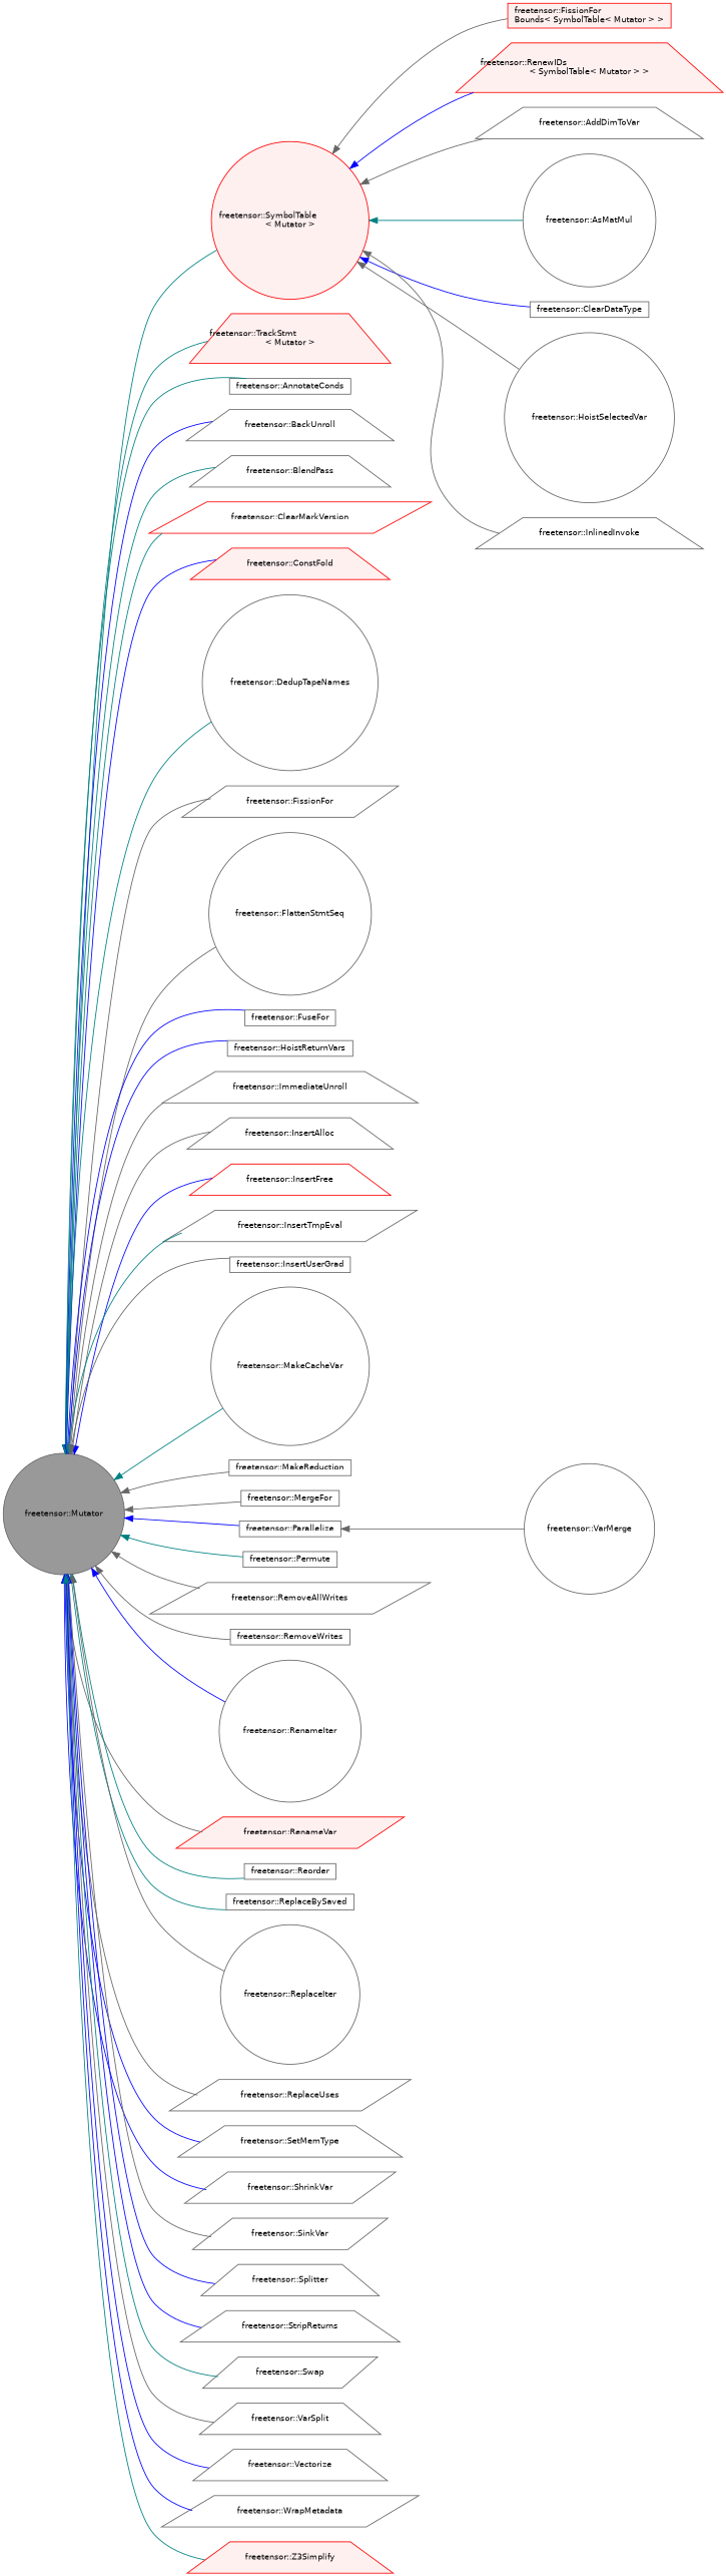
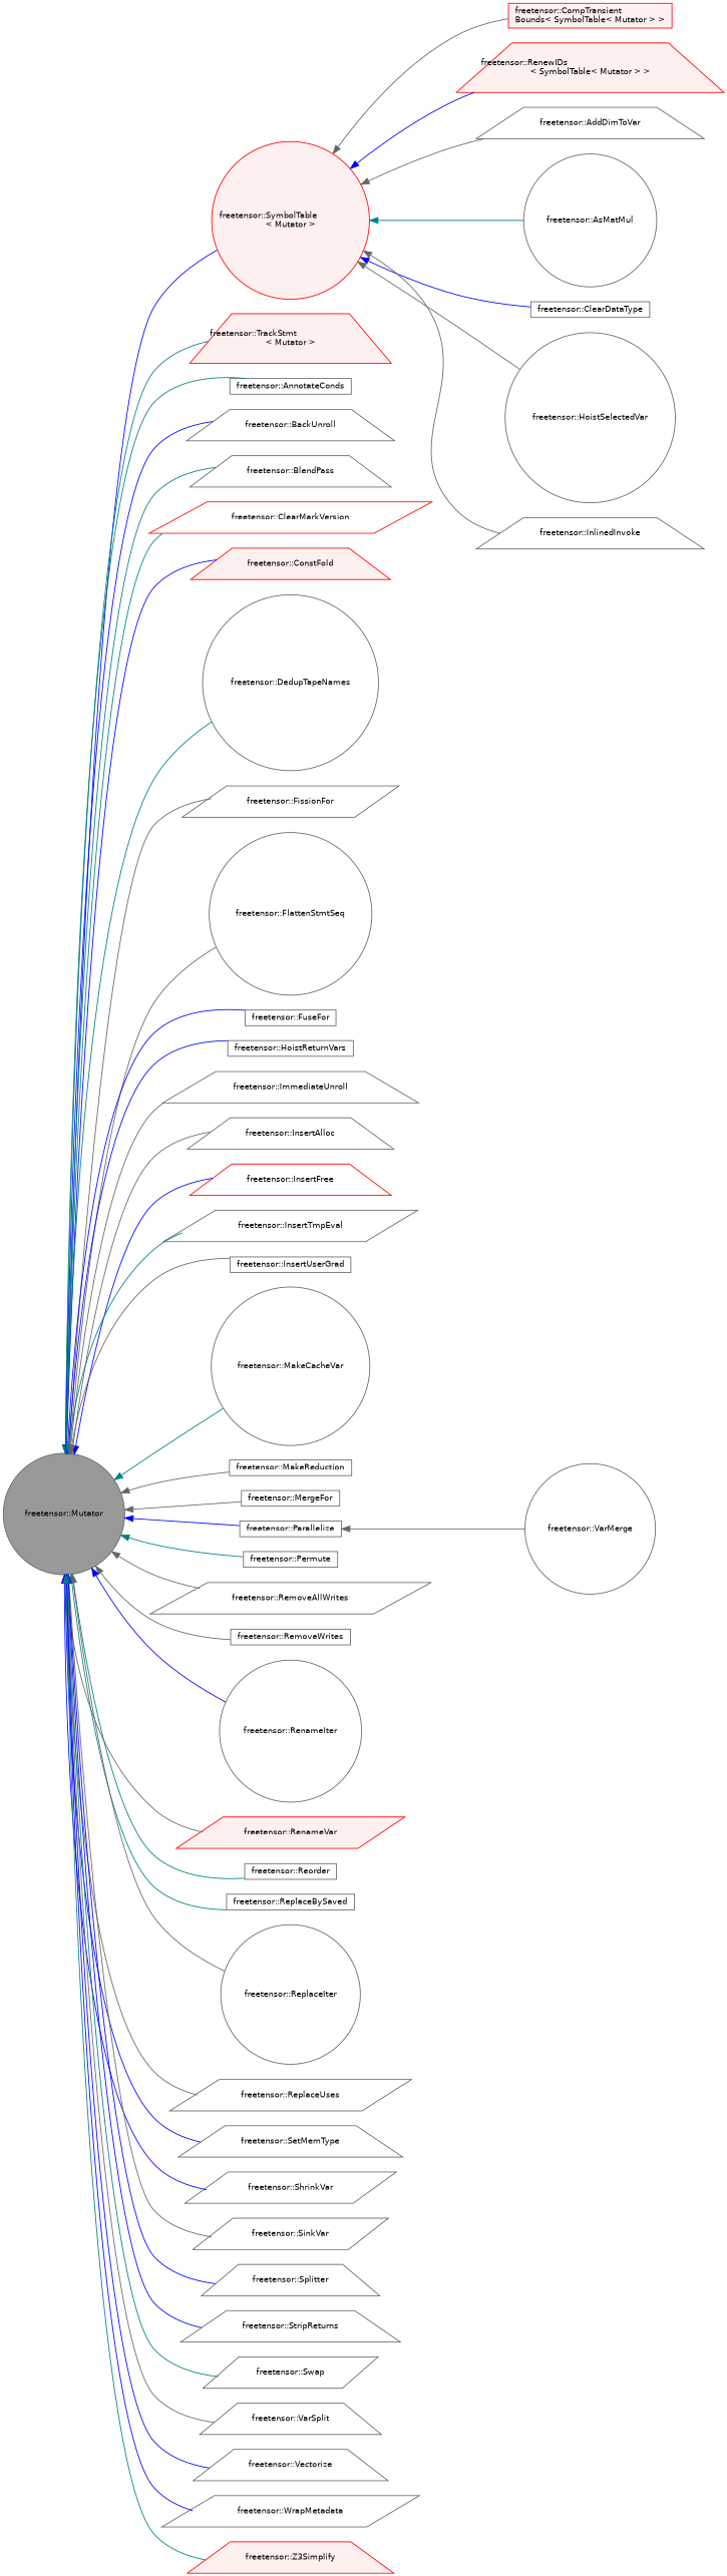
  digraph {
    rankdir=LR
    node [color=gray40 fillcolor=white fontname=Helvetica fontsize=10 shape=trapezium style=filled]
    edge [color=gray40 dir=back fontname=Helvetica fontsize=10 labelfontname=Helvetica labelfontsize=10 style=solid]
    n1 [fillcolor=grey60 fontcolor=black height=0.2 label="freetensor::Mutator" shape=circle width=0.4]
    n2 [color=red fillcolor="#FFF0F0" height=0.2 label="freetensor::SymbolTable\l\< Mutator \>" shape=circle width=0.4]
    n3 [color=red fillcolor="#FFF0F0" height=0.2 label="freetensor::TrackStmt\l\< Mutator \>" width=0.4]
    n4 [height=0.2 label="freetensor::AnnotateConds" shape=box width=0.4]
    n5 [height=0.2 label="freetensor::BackUnroll" width=0.4]
    n6 [height=0.2 label="freetensor::BlendPass" width=0.4]
    n7 [color=red height=0.2 label="freetensor::ClearMarkVersion" shape=parallelogram width=0.4]
    n8 [color=red fillcolor="#FFF0F0" height=0.2 label="freetensor::ConstFold" width=0.4]
    n9 [height=0.2 label="freetensor::DedupTapeNames" shape=circle width=0.4]
    n10 [height=0.2 label="freetensor::FissionFor" shape=parallelogram width=0.4]
    n11 [height=0.2 label="freetensor::FlattenStmtSeq" shape=circle width=0.4]
    n12 [height=0.2 label="freetensor::FuseFor" shape=box width=0.4]
    n13 [height=0.2 label="freetensor::HoistReturnVars" shape=box width=0.4]
    n14 [height=0.2 label="freetensor::ImmediateUnroll" width=0.4]
    n15 [height=0.2 label="freetensor::InsertAlloc" width=0.4]
    n16 [color=red height=0.2 label="freetensor::InsertFree" width=0.4]
    n17 [height=0.2 label="freetensor::InsertTmpEval" shape=parallelogram width=0.4]
    n18 [height=0.2 label="freetensor::InsertUserGrad" shape=box width=0.4]
    n19 [height=0.2 label="freetensor::MakeCacheVar" shape=circle width=0.4]
    n20 [height=0.2 label="freetensor::MakeReduction" shape=box width=0.4]
    n21 [height=0.2 label="freetensor::MergeFor" shape=box width=0.4]
    n22 [height=0.2 label="freetensor::Parallelize" shape=box width=0.4]
    n23 [height=0.2 label="freetensor::Permute" shape=box width=0.4]
    n24 [height=0.2 label="freetensor::RemoveAllWrites" shape=parallelogram width=0.4]
    n25 [height=0.2 label="freetensor::RemoveWrites" shape=box width=0.4]
    n26 [height=0.2 label="freetensor::RenameIter" shape=circle width=0.4]
    n27 [color=red fillcolor="#FFF0F0" height=0.2 label="freetensor::RenameVar" shape=parallelogram width=0.4]
    n28 [height=0.2 label="freetensor::Reorder" shape=box width=0.4]
    n29 [height=0.2 label="freetensor::ReplaceBySaved" shape=box width=0.4]
    n30 [height=0.2 label="freetensor::ReplaceIter" shape=circle width=0.4]
    n31 [height=0.2 label="freetensor::ReplaceUses" shape=parallelogram width=0.4]
    n32 [height=0.2 label="freetensor::SetMemType" width=0.4]
    n33 [height=0.2 label="freetensor::ShrinkVar" shape=parallelogram width=0.4]
    n34 [height=0.2 label="freetensor::SinkVar" shape=parallelogram width=0.4]
    n35 [height=0.2 label="freetensor::Splitter" width=0.4]
    n36 [height=0.2 label="freetensor::StripReturns" width=0.4]
    n37 [height=0.2 label="freetensor::Swap" shape=parallelogram width=0.4]
    n38 [height=0.2 label="freetensor::VarSplit" width=0.4]
    n39 [height=0.2 label="freetensor::Vectorize" width=0.4]
    n40 [height=0.2 label="freetensor::WrapMetadata" shape=parallelogram width=0.4]
    n41 [color=red fillcolor="#FFF0F0" height=0.2 label="freetensor::Z3Simplify" width=0.4]
-   n42 [color=red fillcolor="#FFF0F0" height=0.2 label="freetensor::FissionFor\lBounds\< SymbolTable\< Mutator \> \>" shape=box width=0.4]
+   n42 [color=red fillcolor="#FFF0F0" height=0.2 label="freetensor::CompTransient\lBounds\< SymbolTable\< Mutator \> \>" shape=box width=0.4]
    n43 [color=red fillcolor="#FFF0F0" height=0.2 label="freetensor::RenewIDs\l\< SymbolTable\< Mutator \> \>" width=0.4]
    n44 [height=0.2 label="freetensor::AddDimToVar" width=0.4]
    n45 [height=0.2 label="freetensor::AsMatMul" shape=circle width=0.4]
    n46 [height=0.2 label="freetensor::ClearDataType" shape=box width=0.4]
    n47 [height=0.2 label="freetensor::HoistSelectedVar" shape=circle width=0.4]
    n48 [height=0.2 label="freetensor::InlinedInvoke" width=0.4]
    n49 [height=0.2 label="freetensor::VarMerge" shape=circle width=0.4]
-   n1 -> n2 [color=teal]
+   n1 -> n2 [color=blue]
    n1 -> n3 [color=teal]
    n1 -> n4 [color=teal]
    n1 -> n5 [color=blue]
    n1 -> n6 [color=teal]
    n1 -> n7 [color=teal]
    n1 -> n8 [color=blue]
    n1 -> n9 [color=teal]
    n1 -> n10
    n1 -> n11
    n1 -> n12 [color=blue]
    n1 -> n13 [color=blue]
    n1 -> n14
    n1 -> n15
    n1 -> n16 [color=blue]
    n1 -> n17 [color=teal]
    n1 -> n18
    n1 -> n19 [color=teal]
    n1 -> n20
    n1 -> n21
    n1 -> n22 [color=blue]
    n1 -> n23 [color=teal]
    n1 -> n24
    n1 -> n25
    n1 -> n26 [color=blue]
    n1 -> n27
    n1 -> n28 [color=teal]
    n1 -> n29 [color=teal]
    n1 -> n30
    n1 -> n31
    n1 -> n32 [color=blue]
    n1 -> n33 [color=blue]
    n1 -> n34
    n1 -> n35 [color=blue]
    n1 -> n36 [color=blue]
    n1 -> n37 [color=teal]
    n1 -> n38
    n1 -> n39 [color=blue]
    n1 -> n40 [color=blue]
    n1 -> n41 [color=teal]
    n2 -> n42
    n2 -> n43 [color=blue]
    n2 -> n44
    n2 -> n45 [color=teal]
    n2 -> n46 [color=blue]
    n2 -> n47
    n2 -> n48
    n22 -> n49
  }
